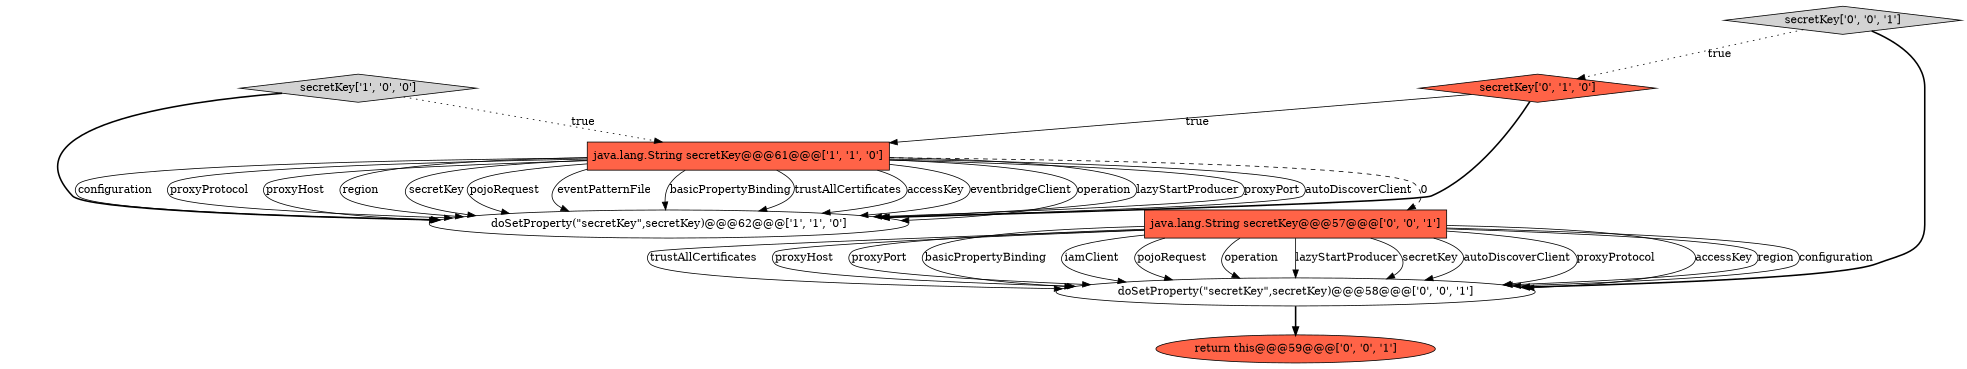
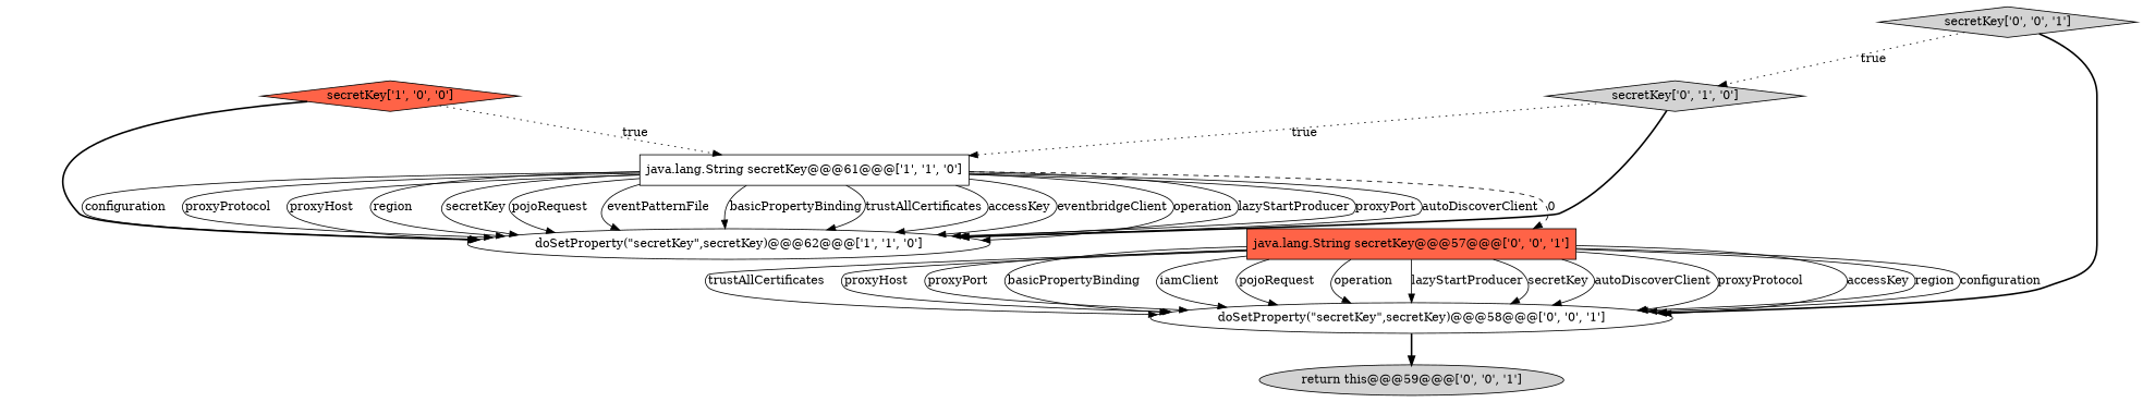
  digraph {
    node [fillcolor=lightgray shape=ellipse style=filled]
    edge [style=solid]
-   n1 [fillcolor=tomato label="java.lang.String secretKey@@@61@@@['1', '1', '0']" shape=box]
+   n1 [fillcolor=white label="java.lang.String secretKey@@@61@@@['1', '1', '0']" shape=box]
    n2 [fillcolor=white label="doSetProperty(\"secretKey\",secretKey)@@@62@@@['1', '1', '0']"]
    n3 [fillcolor=tomato label="java.lang.String secretKey@@@57@@@['0', '0', '1']" shape=box]
    n4 [fillcolor=white label="doSetProperty(\"secretKey\",secretKey)@@@58@@@['0', '0', '1']"]
-   n5 [fillcolor=tomato label="return this@@@59@@@['0', '0', '1']"]
-   n6 [label="secretKey['1', '0', '0']" shape=diamond]
-   n7 [fillcolor=tomato label="secretKey['0', '1', '0']" shape=diamond]
+   n5 [label="return this@@@59@@@['0', '0', '1']"]
+   n6 [fillcolor=tomato label="secretKey['1', '0', '0']" shape=diamond]
+   n7 [label="secretKey['0', '1', '0']" shape=diamond]
    n8 [label="secretKey['0', '0', '1']" shape=diamond]
    n1 -> n2 [label=pojoRequest]
    n1 -> n2 [label=eventPatternFile]
    n1 -> n2 [label=basicPropertyBinding]
    n1 -> n2 [label=trustAllCertificates]
    n1 -> n2 [label=accessKey]
    n1 -> n2 [label=eventbridgeClient]
    n1 -> n2 [label=operation]
    n1 -> n2 [label=lazyStartProducer]
    n1 -> n2 [label=proxyPort]
    n1 -> n2 [label=autoDiscoverClient]
    n1 -> n2 [label=configuration]
    n1 -> n2 [label=proxyProtocol]
    n1 -> n2 [label=proxyHost]
    n1 -> n2 [label=region]
    n1 -> n2 [label=secretKey]
    n1 -> n3 [label=0 style=dashed]
    n3 -> n4 [label=accessKey]
    n3 -> n4 [label=region]
    n3 -> n4 [label=configuration]
    n3 -> n4 [label=trustAllCertificates]
    n3 -> n4 [label=proxyHost]
    n3 -> n4 [label=proxyPort]
    n3 -> n4 [label=basicPropertyBinding]
    n3 -> n4 [label=iamClient]
    n3 -> n4 [label=pojoRequest]
    n3 -> n4 [label=operation]
    n3 -> n4 [label=lazyStartProducer]
    n3 -> n4 [label=secretKey]
    n3 -> n4 [label=autoDiscoverClient]
    n3 -> n4 [label=proxyProtocol]
    n4 -> n5 [style=bold]
    n6 -> n1 [label=true style=dotted]
    n6 -> n2 [style=bold]
-   n7 -> n1 [label=true]
+   n7 -> n1 [label=true style=dotted]
    n7 -> n2 [style=bold]
    n8 -> n4 [style=bold]
    n8 -> n7 [label=true style=dotted]
  }
